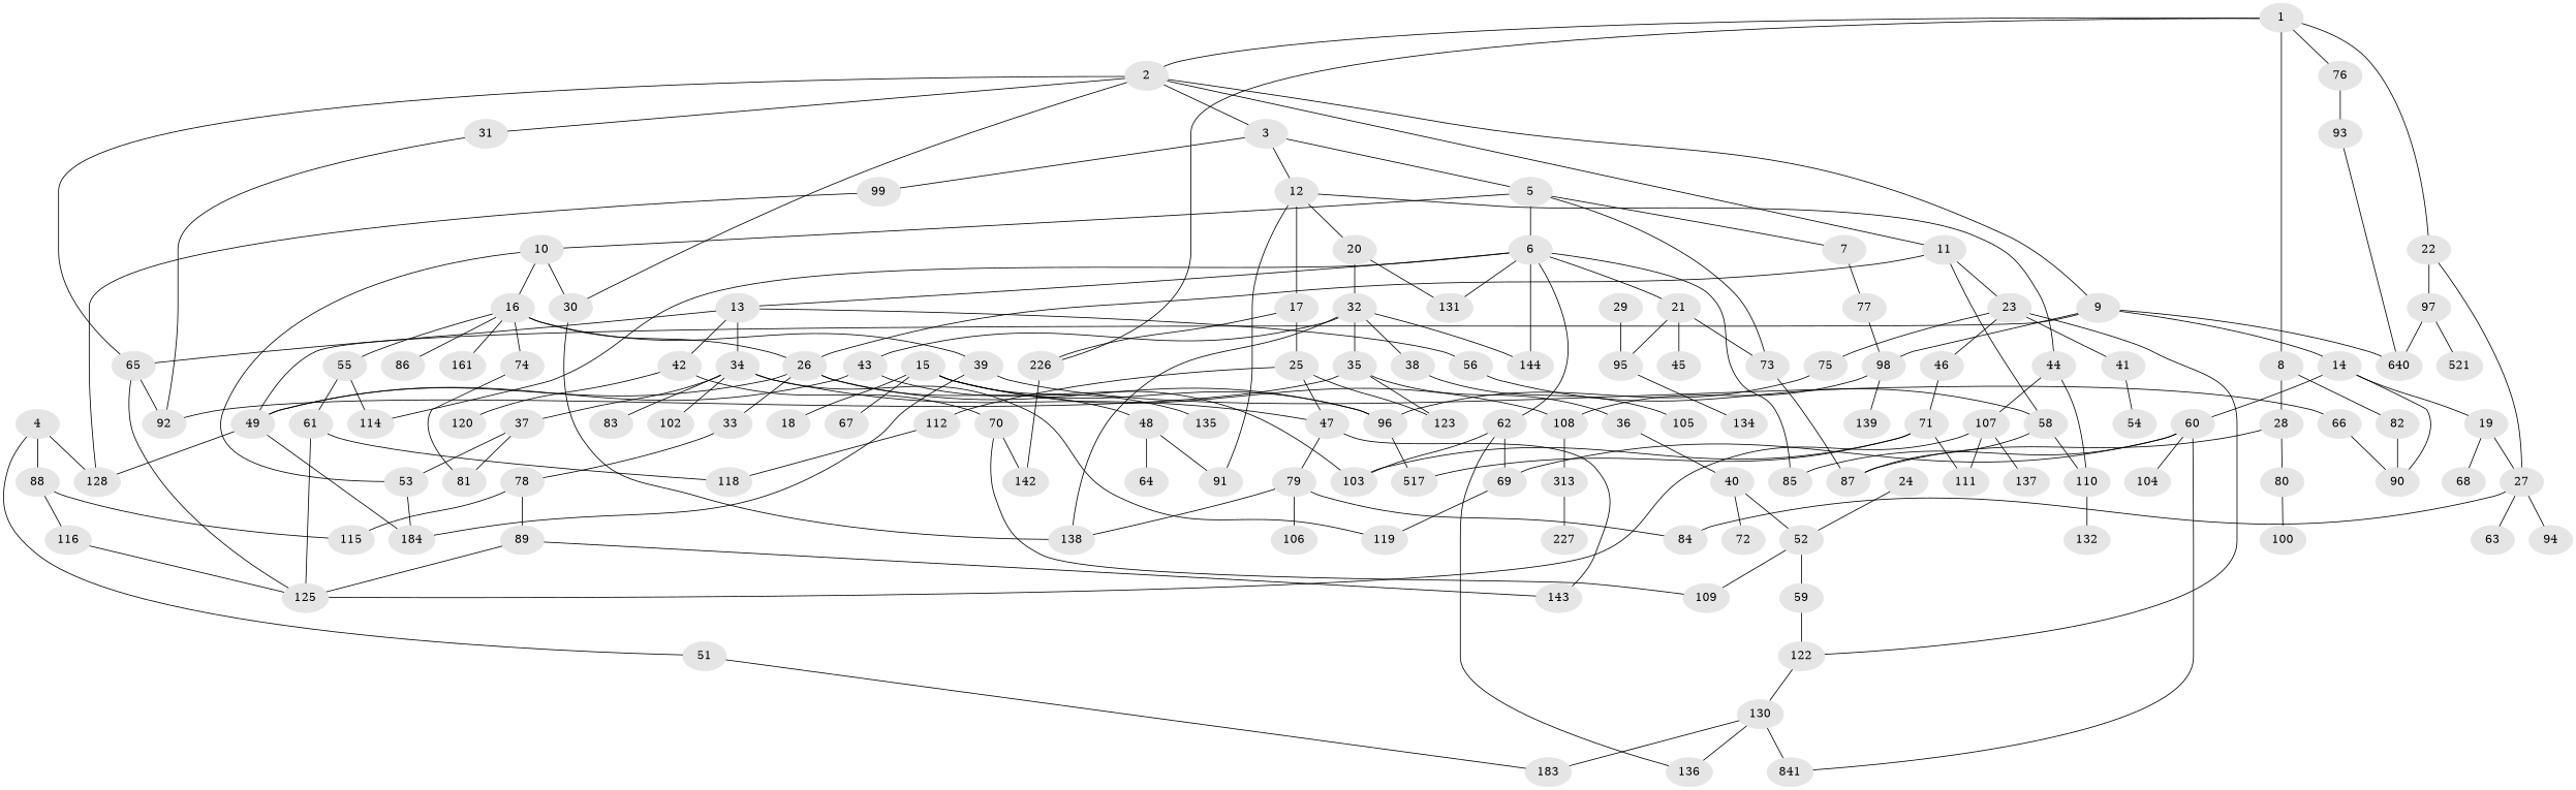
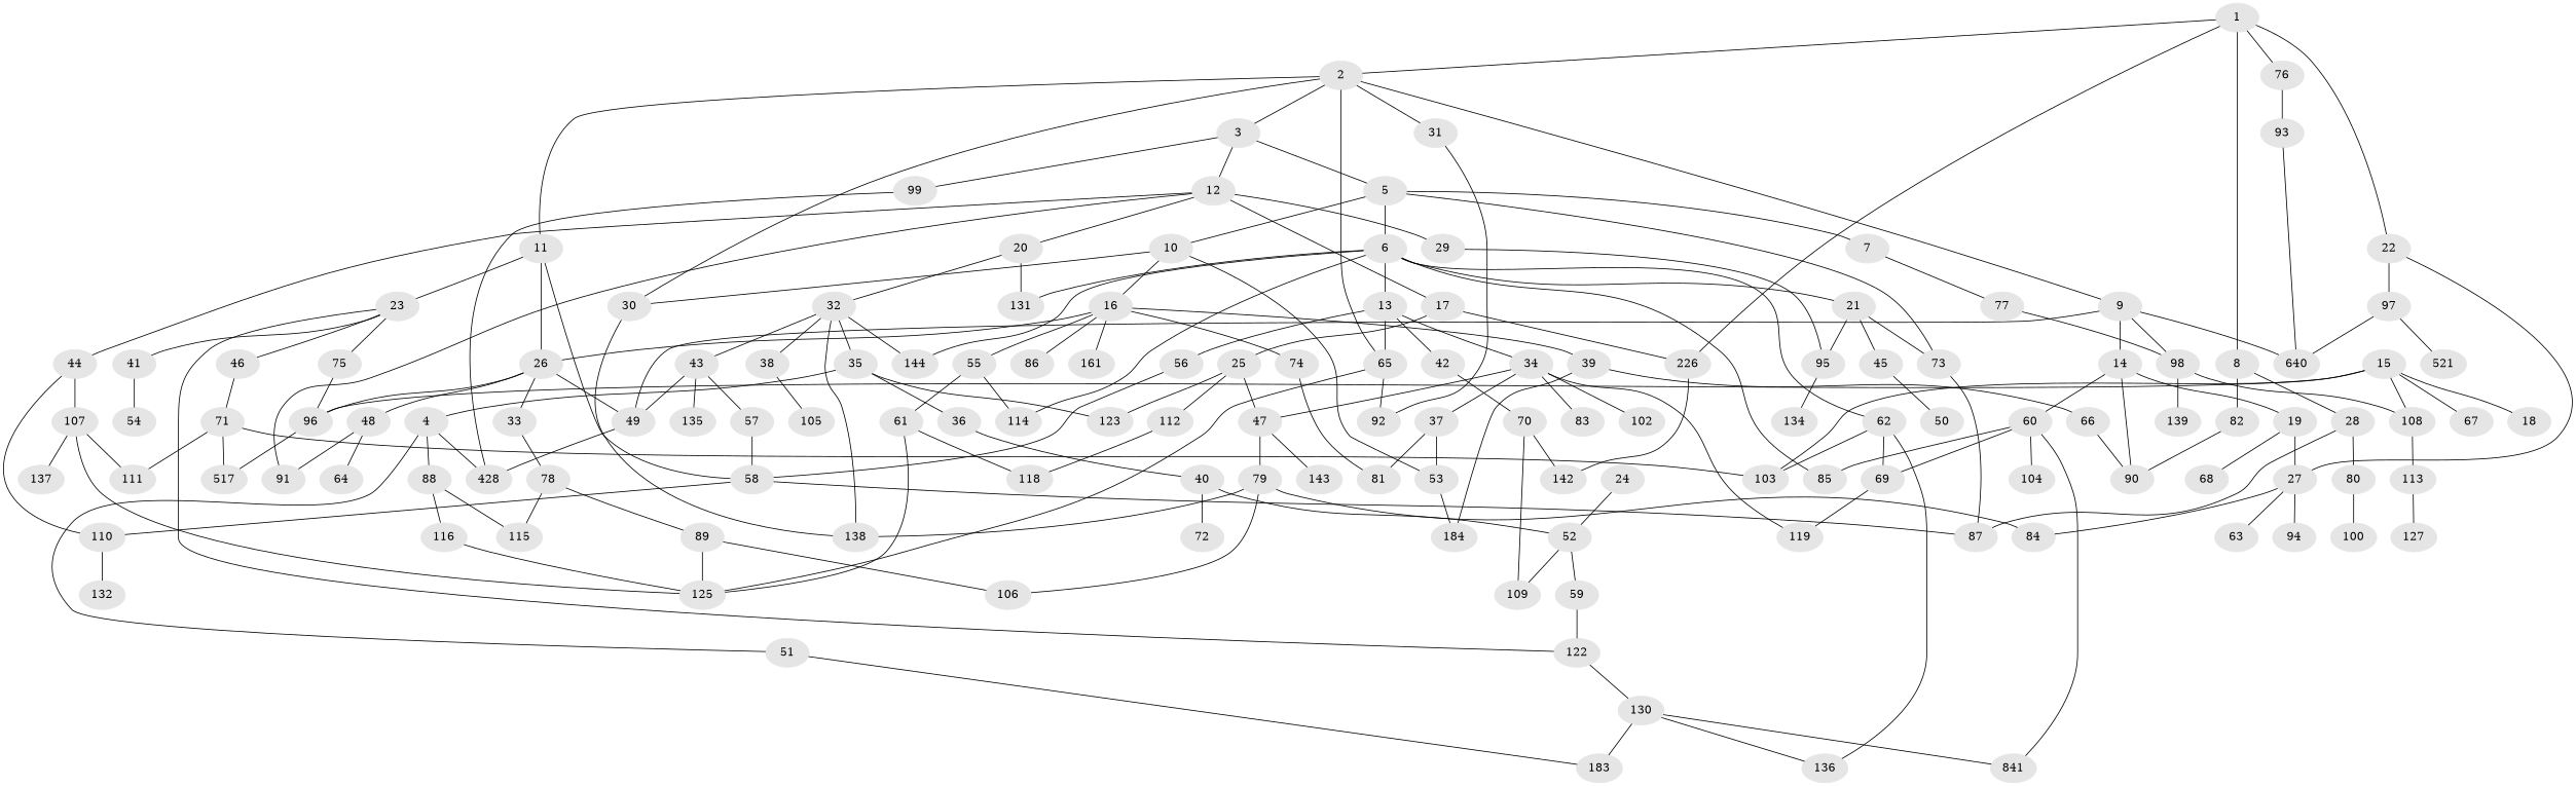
  graph {
    node [color=gray90 style=filled]
    1
    2
    8
    22
    76
    n6 [label=226]
    3
    9
    11
    30
    31
    65
    28
    82
    27
    97
    93
    142
    5
    12
    99
    14
    49
    98
    n25 [label=640]
    23
    26
    58
    138
    92
    125
    4
    51
    88
-   128
+   128 [label=428]
    6
    7
    10
    73
    20
    17
    29
    44
    91
    131
    32
    15
    18
    67
    96
    103
    108
    n53 [label=183]
    115
    116
    13
    21
    62
    85
    114
    144
    77
    16
    53
    87
    34
    42
    56
    45
    95
    69
    136
    80
    90
    19
    60
    n77 [label=184]
    139
    39
    55
    74
    86
    n83 [label=161]
    41
    46
    75
    122
    33
    48
    110
    78
    89
    25
    107
    47
    37
    83
    102
    119
    70
-   120
    68
    104
    n104 [label=841]
    n105 [label=517]
-   113 [label=313]
+   113
    66
    61
    81
    112
    123
    63
    84
    94
    35
    38
    43
    24
    52
+   50
    134
    n122 [label=521]
    54
    71
    130
    59
    109
    79
    143
    118
    64
    100
    36
    105
+   57
    135
    40
    72
-   127 [label=227]
+   127
    111
    137
    132
    106
    1 -- 2
    1 -- 8
    1 -- 22
    1 -- 76
    1 -- n6
    2 -- 3
    2 -- 9
    2 -- 11
    2 -- 30
    2 -- 31
    2 -- 65
    8 -- 28
    8 -- 82
    22 -- 27
    22 -- 97
    76 -- 93
    n6 -- 142
    3 -- 5
    3 -- 12
    3 -- 99
    9 -- 14
    9 -- 49
    9 -- 98
    9 -- n25
    11 -- 23
    11 -- 26
    11 -- 58
    30 -- 138
    31 -- 92
    65 -- 92
    65 -- 125
    28 -- 87
    28 -- 80
    82 -- 90
    27 -- 63
    27 -- 84
    27 -- 94
    97 -- n25
    97 -- n122
    93 -- n25
    5 -- 6
    5 -- 7
    5 -- 10
    5 -- 73
    12 -- 20
    12 -- 17
+   12 -- 29
    12 -- 44
    12 -- 91
    99 -- 128
    14 -- 90
    14 -- 19
    14 -- 60
    49 -- 128
-   49 -- n77
    98 -- 108
    98 -- 139
    23 -- 41
    23 -- 46
    23 -- 75
    23 -- 122
    26 -- 49
    26 -- 96
    26 -- 33
    26 -- 48
    58 -- 87
    58 -- 110
    4 -- 51
    4 -- 88
    4 -- 128
    51 -- n53
    88 -- 115
    88 -- 116
    6 -- 131
    6 -- 13
    6 -- 21
    6 -- 62
    6 -- 85
    6 -- 114
    6 -- 144
    7 -- 77
    10 -- 30
    10 -- 16
    10 -- 53
    73 -- 87
    20 -- 131
    20 -- 32
    17 -- n6
    17 -- 25
    29 -- 95
    44 -- 110
    44 -- 107
    32 -- 138
    32 -- 144
    32 -- 35
    32 -- 38
    32 -- 43
    15 -- 18
    15 -- 67
    15 -- 96
    15 -- 103
    15 -- 108
    96 -- n105
    108 -- 113
    116 -- 125
    13 -- 65
    13 -- 34
    13 -- 42
    13 -- 56
    21 -- 73
    21 -- 45
    21 -- 95
    62 -- 103
    62 -- 69
    62 -- 136
    77 -- 98
    16 -- 26
    16 -- 39
    16 -- 55
    16 -- 74
    16 -- 86
    16 -- n83
    53 -- n77
    34 -- 47
    34 -- 37
    34 -- 83
    34 -- 102
    34 -- 119
    42 -- 70
-   42 -- 120
    56 -- 58
+   45 -- 50
    95 -- 134
    69 -- 119
    80 -- 100
    19 -- 27
    19 -- 68
    60 -- 85
    60 -- 69
    60 -- 104
    60 -- n104
    39 -- n77
    39 -- 66
    55 -- 114
    55 -- 61
    74 -- 81
    41 -- 54
    46 -- 71
    75 -- 96
    122 -- 130
    33 -- 78
    48 -- 91
    48 -- 64
    110 -- 132
    78 -- 115
    78 -- 89
    89 -- 125
-   89 -- 143
+   89 -- 106
    25 -- 47
    25 -- 112
    25 -- 123
    107 -- 125
    107 -- 111
    107 -- 137
    47 -- 79
    47 -- 143
    37 -- 53
    37 -- 81
    70 -- 142
    70 -- 109
    113 -- 127
    66 -- 90
    61 -- 125
    61 -- 118
    112 -- 118
-   35 -- 92
+   35 -- 4
    35 -- 123
    35 -- 36
    38 -- 105
    43 -- 49
+   43 -- 57
    43 -- 135
    24 -- 52
    52 -- 59
    52 -- 109
    71 -- 103
    71 -- n105
    71 -- 111
    130 -- n53
    130 -- 136
    130 -- n104
    59 -- 122
    79 -- 138
    79 -- 84
    79 -- 106
    36 -- 40
+   57 -- 58
    40 -- 52
    40 -- 72
  }
